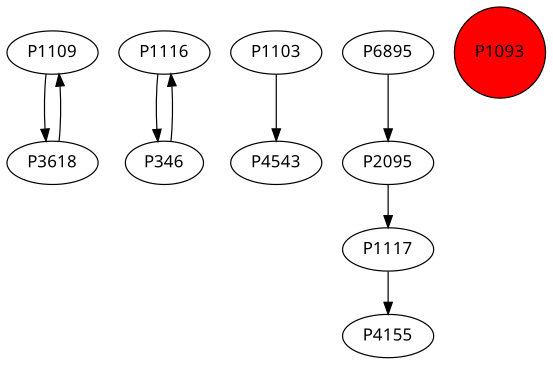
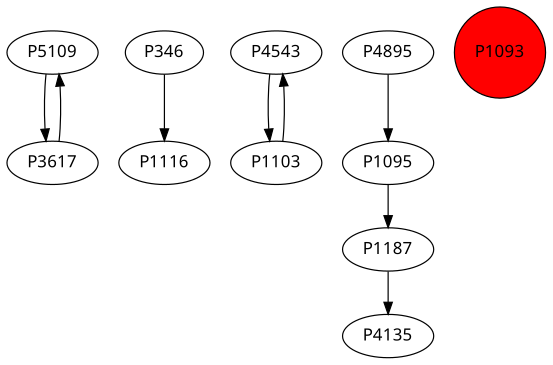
  digraph {
    fontname="Noto Sans"
    node [fontname="Noto Sans"]
    edge [fontname="Noto Sans"]
-   P1109
-   P3618
+   P1109 [label=P5109]
+   P3618 [label=P3617]
    P1116
    P346
    P4543
    P1103
-   P4895 [label=P6895]
-   P1095 [label=P2095]
-   P1117
-   P4155
+   P4895
+   P1095
+   P1117 [label=P1187]
+   P4155 [label=P4135]
    P1093 [fillcolor=red shape=circle style=filled]
    P1109 -> P3618
    P3618 -> P1109
-   P1116 -> P346
    P346 -> P1116
+   P4543 -> P1103
    P1103 -> P4543
    P4895 -> P1095
    P1095 -> P1117
    P1117 -> P4155
  }
